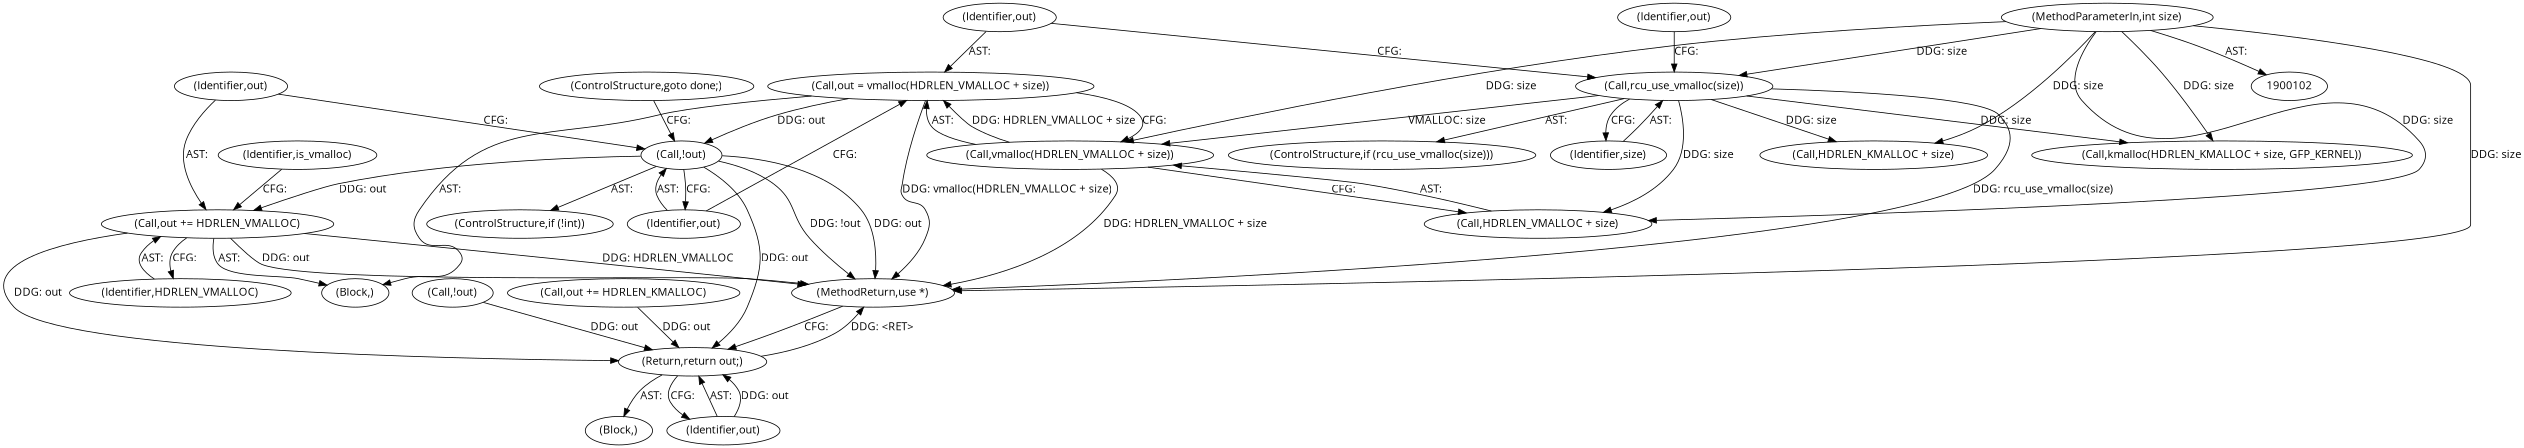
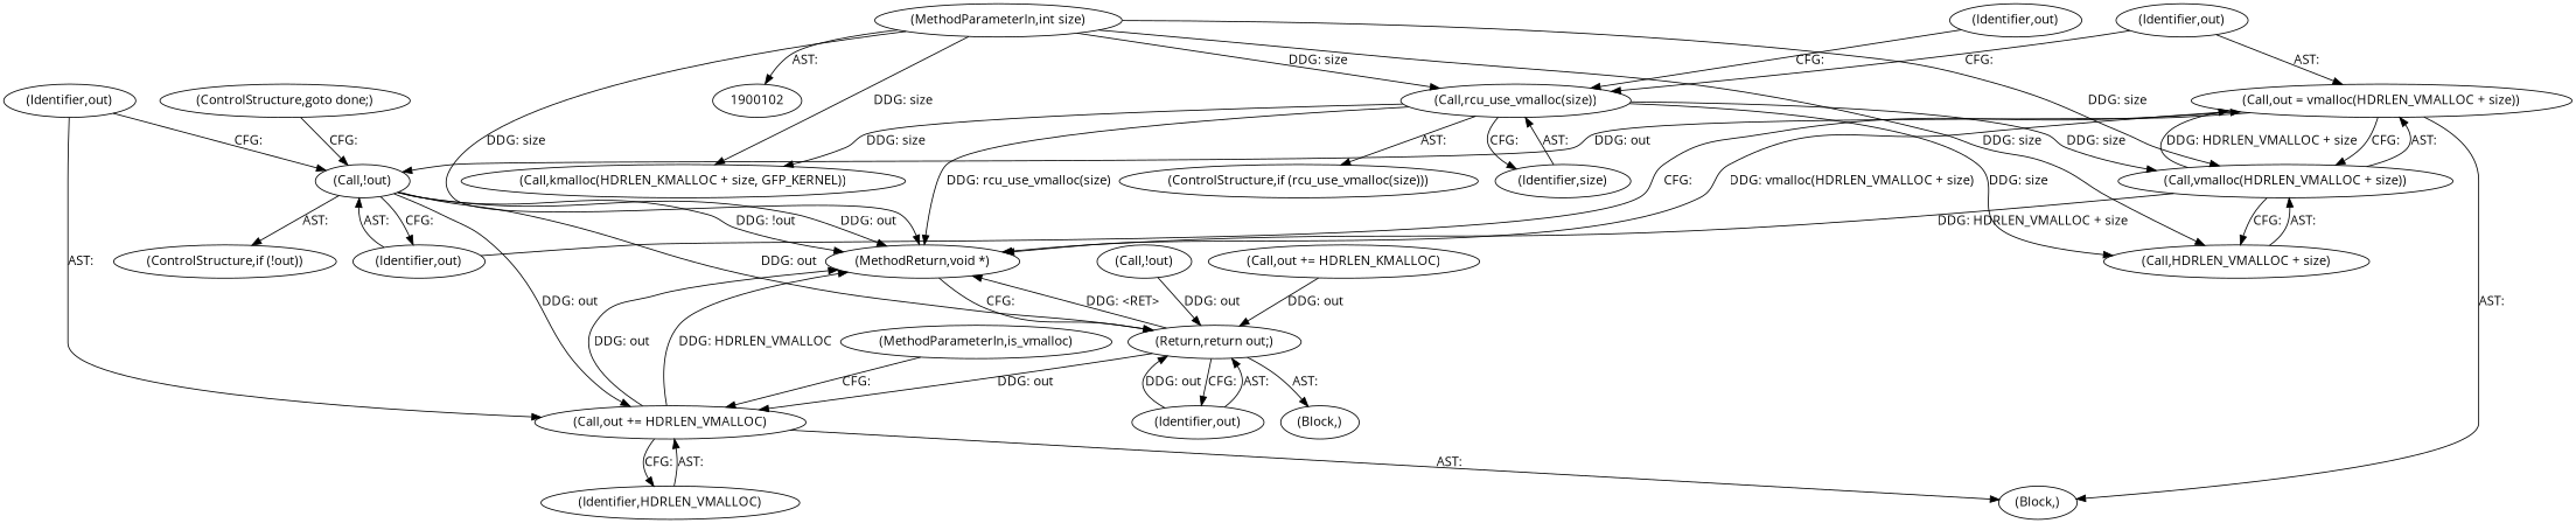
  digraph {
    fontname="Open Sans"
    node [fontname="Open Sans"]
    edge [fontname="Open Sans"]
    n1 [label="(Call,out = vmalloc(HDRLEN_VMALLOC + size))"]
    n2 [label="(Call,vmalloc(HDRLEN_VMALLOC + size))"]
    n3 [label="(Call,!out)"]
-   n4 [label="(MethodReturn,use *)"]
+   n4 [label="(MethodReturn,void *)"]
    n5 [label="(Block,)"]
    n6 [label="(Call,HDRLEN_VMALLOC + size)"]
    n7 [label="(Call,out += HDRLEN_VMALLOC)"]
    n8 [label="(Return,return out;)"]
-   n9 [label="(ControlStructure,if (!int))"]
+   n9 [label="(ControlStructure,if (!out))"]
    n10 [label="(Identifier,out)"]
    n11 [label="(Call,rcu_use_vmalloc(size))"]
    n12 [label="(ControlStructure,if (rcu_use_vmalloc(size)))"]
    n13 [label="(Call,kmalloc(HDRLEN_KMALLOC + size, GFP_KERNEL))"]
-   n14 [label="(Call,HDRLEN_KMALLOC + size)"]
    n15 [label="(Identifier,size)"]
    n16 [label="(MethodParameterIn,int size)"]
    n17 [label=1900102]
    n18 [label="(Identifier,HDRLEN_VMALLOC)"]
    n19 [label="(Block,)"]
    n20 [label="(Identifier,out)"]
    n21 [label="(Identifier,out)"]
-   n22 [label="(Identifier,is_vmalloc)"]
+   n22 [label="(MethodParameterIn,is_vmalloc)"]
    n23 [label="(Identifier,out)"]
    n24 [label="(Identifier,out)"]
    n25 [label="(Call,!out)"]
    n26 [label="(ControlStructure,goto done;)"]
    n27 [label="(Call,out += HDRLEN_KMALLOC)"]
    n1 -> n2 [label="CFG: "]
    n1 -> n3 [label="DDG: out"]
    n1 -> n4 [label="DDG: vmalloc(HDRLEN_VMALLOC + size)"]
    n1 -> n5 [label="AST: "]
    n2 -> n1 [label="AST: "]
    n2 -> n1 [label="DDG: HDRLEN_VMALLOC + size"]
    n2 -> n4 [label="DDG: HDRLEN_VMALLOC + size"]
    n2 -> n6 [label="CFG: "]
    n3 -> n4 [label="DDG: !out"]
    n3 -> n4 [label="DDG: out"]
    n3 -> n7 [label="DDG: out"]
    n3 -> n8 [label="DDG: out"]
    n3 -> n9 [label="AST: "]
    n3 -> n10 [label="CFG: "]
    n4 -> n8 [label="CFG: "]
    n6 -> n2 [label="AST: "]
    n7 -> n4 [label="DDG: out"]
    n7 -> n4 [label="DDG: HDRLEN_VMALLOC"]
    n7 -> n5 [label="AST: "]
-   n7 -> n8 [label="DDG: out"]
+   n8 -> n7 [label="DDG: out"]
    n7 -> n18 [label="CFG: "]
    n8 -> n4 [label="DDG: <RET>"]
    n8 -> n19 [label="AST: "]
    n8 -> n20 [label="CFG: "]
    n10 -> n1 [label="CFG: "]
    n10 -> n3 [label="AST: "]
-   n11 -> n2 [label="VMALLOC: size"]
+   n11 -> n2 [label="DDG: size"]
    n11 -> n4 [label="DDG: rcu_use_vmalloc(size)"]
    n11 -> n6 [label="DDG: size"]
    n11 -> n12 [label="AST: "]
    n11 -> n13 [label="DDG: size"]
-   n11 -> n14 [label="DDG: size"]
    n11 -> n15 [label="CFG: "]
    n15 -> n11 [label="AST: "]
    n16 -> n2 [label="DDG: size"]
    n16 -> n4 [label="DDG: size"]
    n16 -> n6 [label="DDG: size"]
    n16 -> n11 [label="DDG: size"]
    n16 -> n13 [label="DDG: size"]
-   n16 -> n14 [label="DDG: size"]
    n16 -> n17 [label="AST: "]
    n18 -> n7 [label="AST: "]
    n20 -> n8 [label="AST: "]
    n20 -> n8 [label="DDG: out"]
    n21 -> n3 [label="CFG: "]
    n21 -> n7 [label="AST: "]
    n22 -> n7 [label="CFG: "]
    n23 -> n11 [label="CFG: "]
    n24 -> n1 [label="AST: "]
    n24 -> n11 [label="CFG: "]
    n25 -> n8 [label="DDG: out"]
    n26 -> n3 [label="CFG: "]
    n27 -> n8 [label="DDG: out"]
  }
